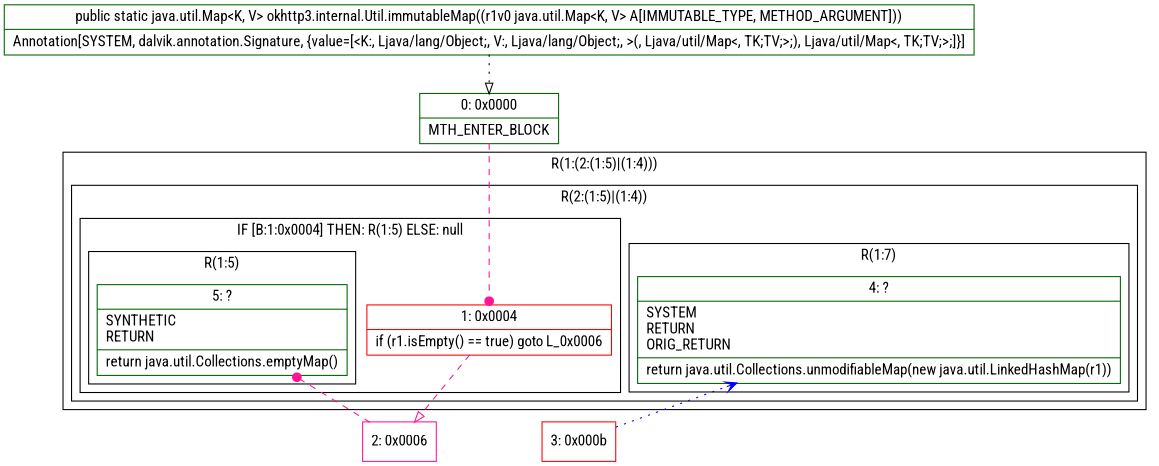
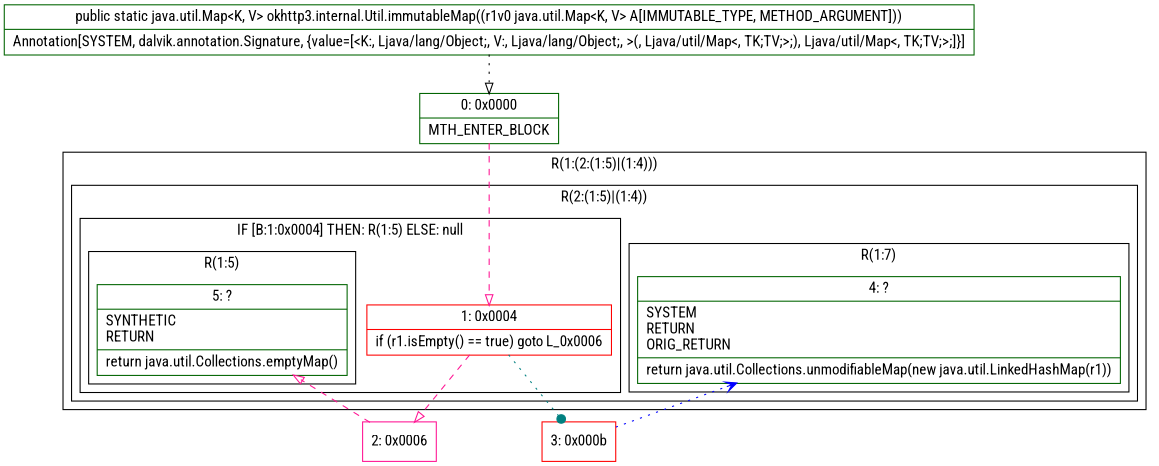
  digraph {
    fontname="Roboto Condensed"
    node [color=darkgreen fontname="Roboto Condensed" shape=record]
    edge [arrowhead=dot color=deeppink fontname="Roboto Condensed" style=dashed]
    n1 [label="{5\:\ ?|SYNTHETIC\lRETURN\l|return java.util.Collections.emptyMap()\l}"]
    n2 [color=red label="{1\:\ 0x0004|if (r1.isEmpty() == true) goto L_0x0006\l}"]
    n3 [label="{4\:\ ?|SYSTEM\lRETURN\lORIG_RETURN\l|return java.util.Collections.unmodifiableMap(new java.util.LinkedHashMap(r1))\l}"]
    n4 [color=deeppink label="{2\:\ 0x0006}"]
    n5 [color=red label="{3\:\ 0x000b}"]
    n6 [label="{0\:\ 0x0000|MTH_ENTER_BLOCK\l}"]
    n7 [label="{public static java.util.Map\<K, V\> okhttp3.internal.Util.immutableMap((r1v0 java.util.Map\<K, V\> A[IMMUTABLE_TYPE, METHOD_ARGUMENT]))  | Annotation[SYSTEM, dalvik.annotation.Signature, \{value=[\<K:, Ljava\/lang\/Object;, V:, Ljava\/lang\/Object;, \>(, Ljava\/util\/Map\<, TK;TV;\>;), Ljava\/util\/Map\<, TK;TV;\>;]\}]\l}"]
    subgraph cluster_1 {
      label="R(1:(2:(1:5)|(1:4)))"
      subgraph cluster_2 {
        label="R(2:(1:5)|(1:4))"
        subgraph cluster_3 {
          label="IF [B:1:0x0004] THEN: R(1:5) ELSE: null"
          n2
          subgraph cluster_4 {
            label="R(1:5)"
            n1
          }
        }
        subgraph cluster_5 {
          label="R(1:7)"
          n3
        }
      }
    }
    n2 -> n4 [arrowhead=onormal]
-   n4 -> n1
+   n2 -> n5 [color=teal style=dotted]
+   n4 -> n1 [arrowhead=onormal]
    n5 -> n3 [arrowhead=vee color=blue style=dotted]
-   n6 -> n2
+   n6 -> n2 [arrowhead=onormal]
    n7 -> n6 [arrowhead=onormal color=black style=dotted]
  }
